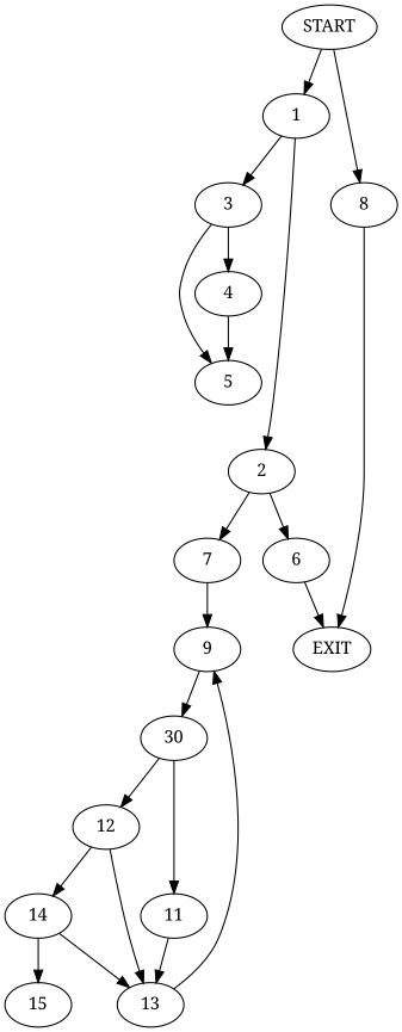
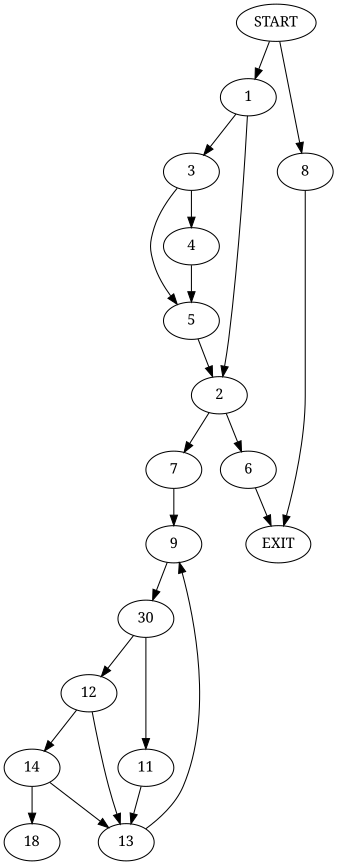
  digraph {
    fontname="Noto Serif"
    node [fontname="Noto Serif"]
    edge [fontname="Noto Serif"]
    n1 [label=START]
    1
    8
    2
    3
    n6 [label=EXIT]
    6
    7
    4
    5
    9
    n12 [label=30]
    11
    12
    13
    14
-   15
+   15 [label=18]
    n1 -> 1
    n1 -> 8
    1 -> 2
    1 -> 3
    8 -> n6
    2 -> 6
    2 -> 7
    3 -> 4
    3 -> 5
    6 -> n6
    7 -> 9
    4 -> 5
+   5 -> 2
    9 -> n12
    n12 -> 11
    n12 -> 12
    11 -> 13
    12 -> 13
    12 -> 14
    13 -> 9
    14 -> 13
    14 -> 15
  }
